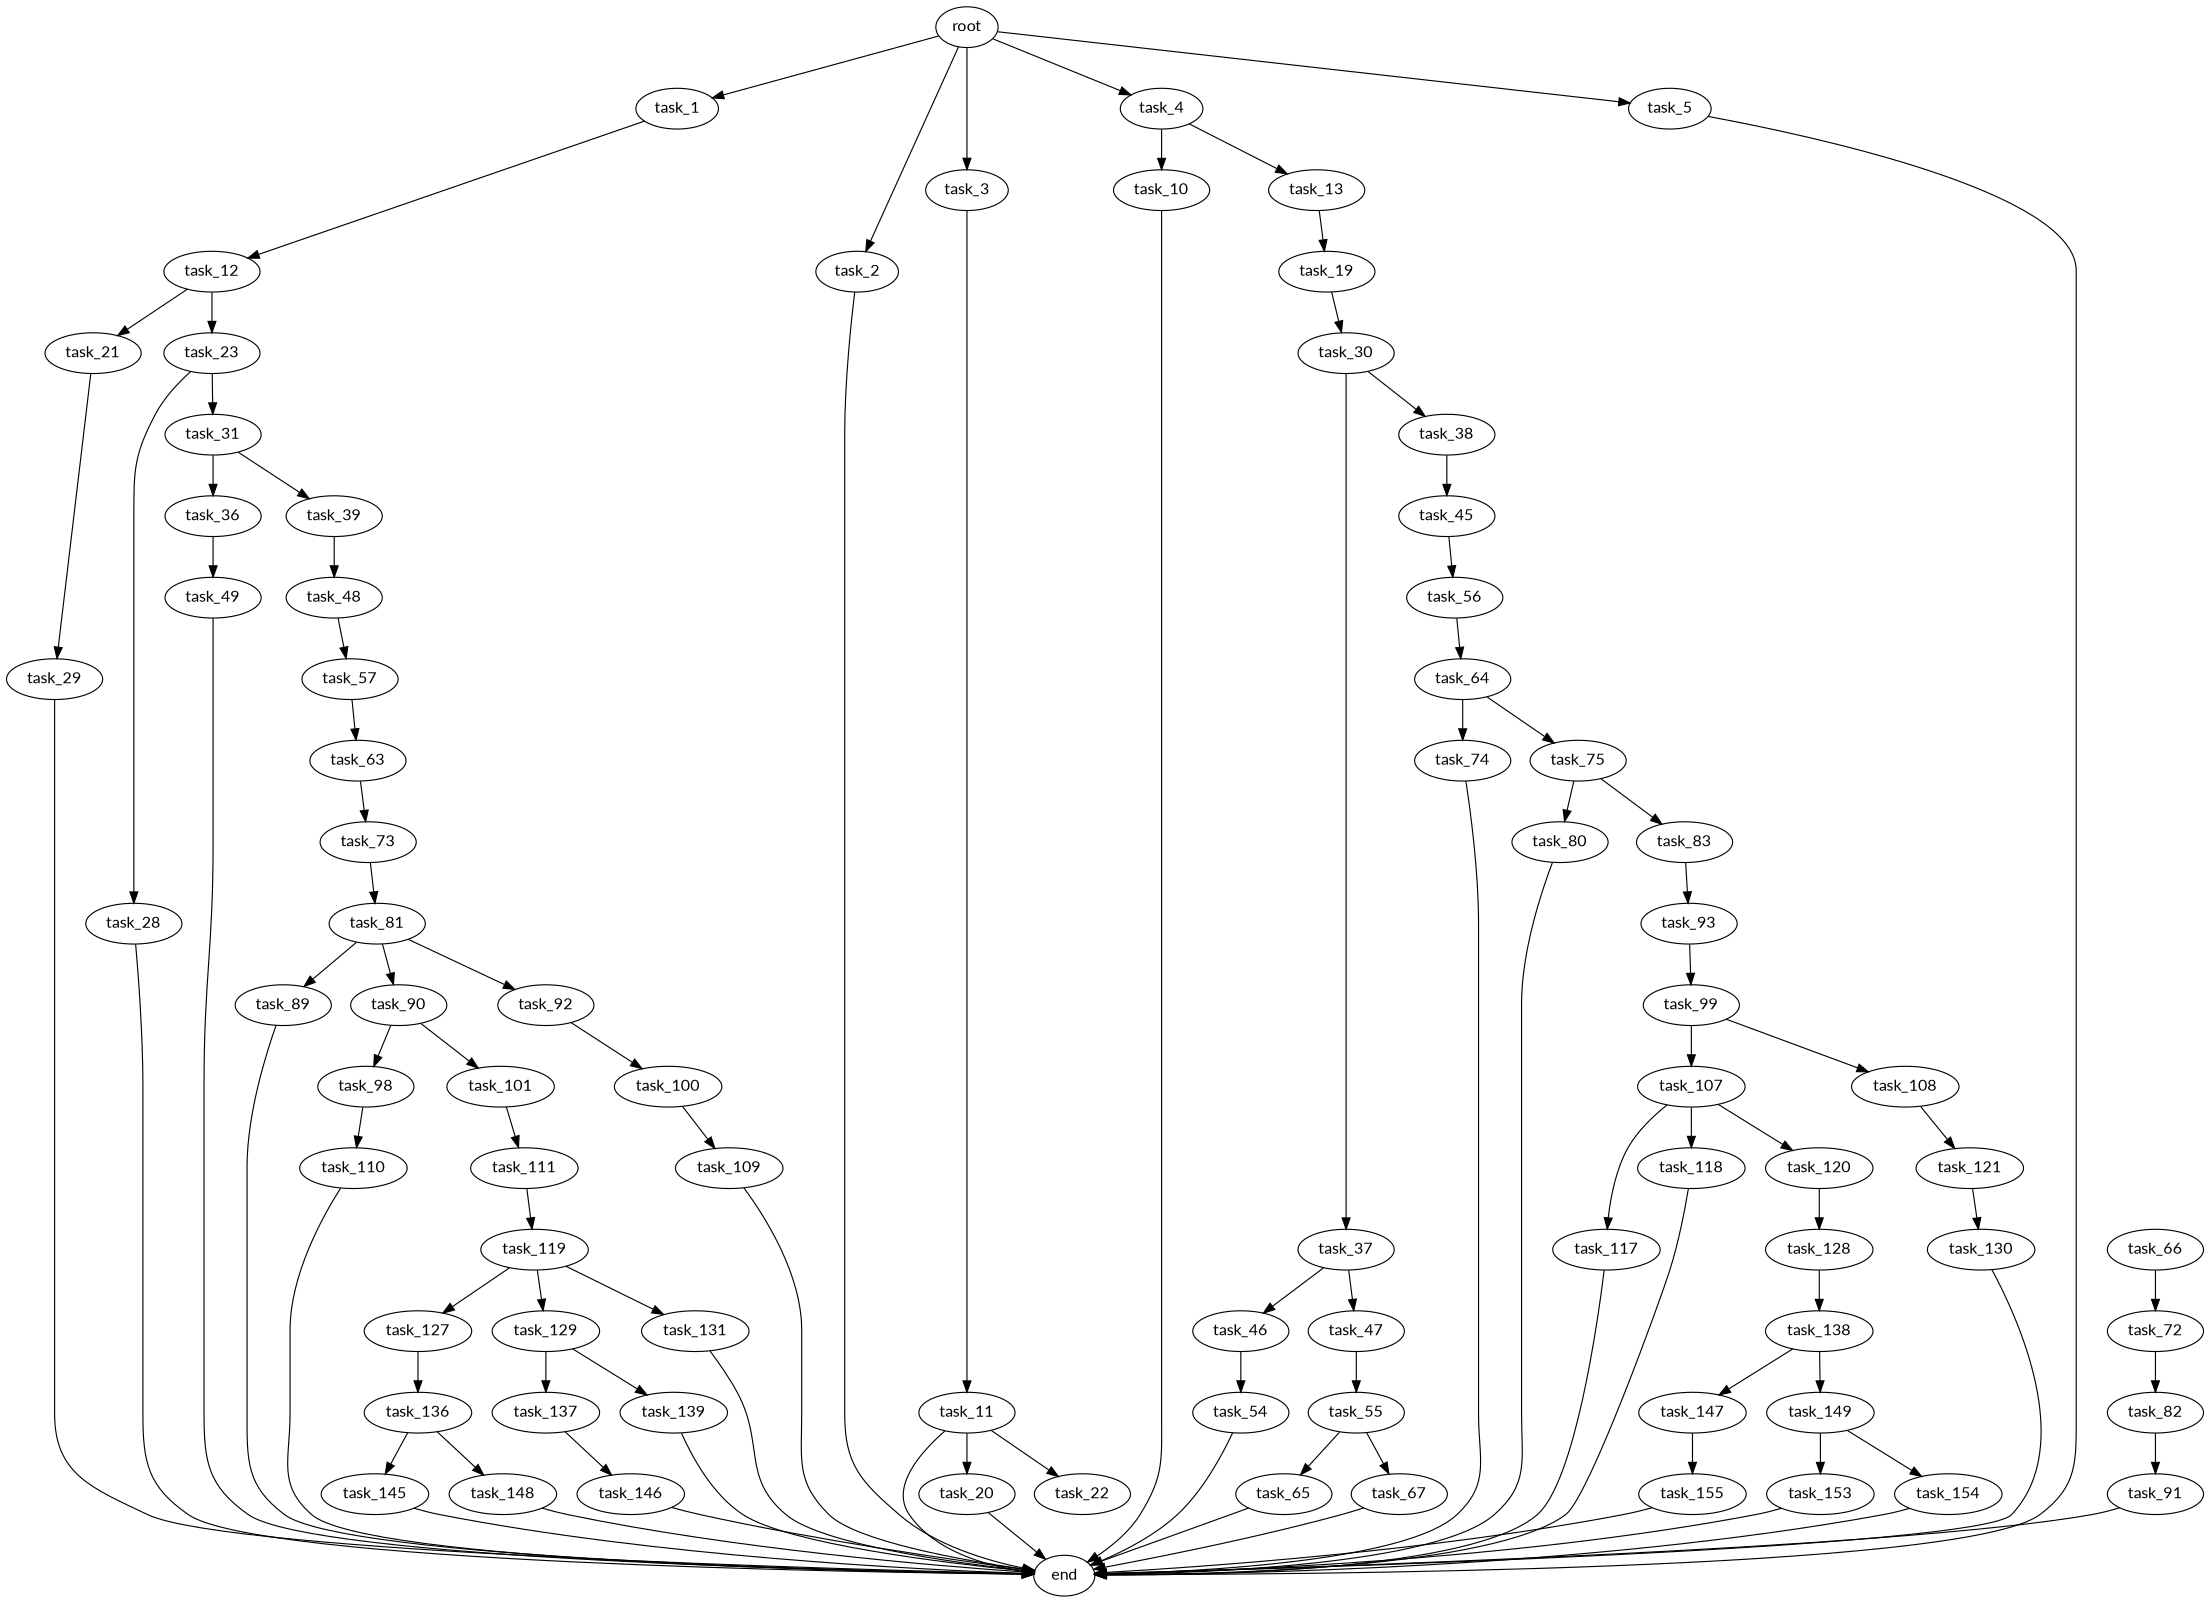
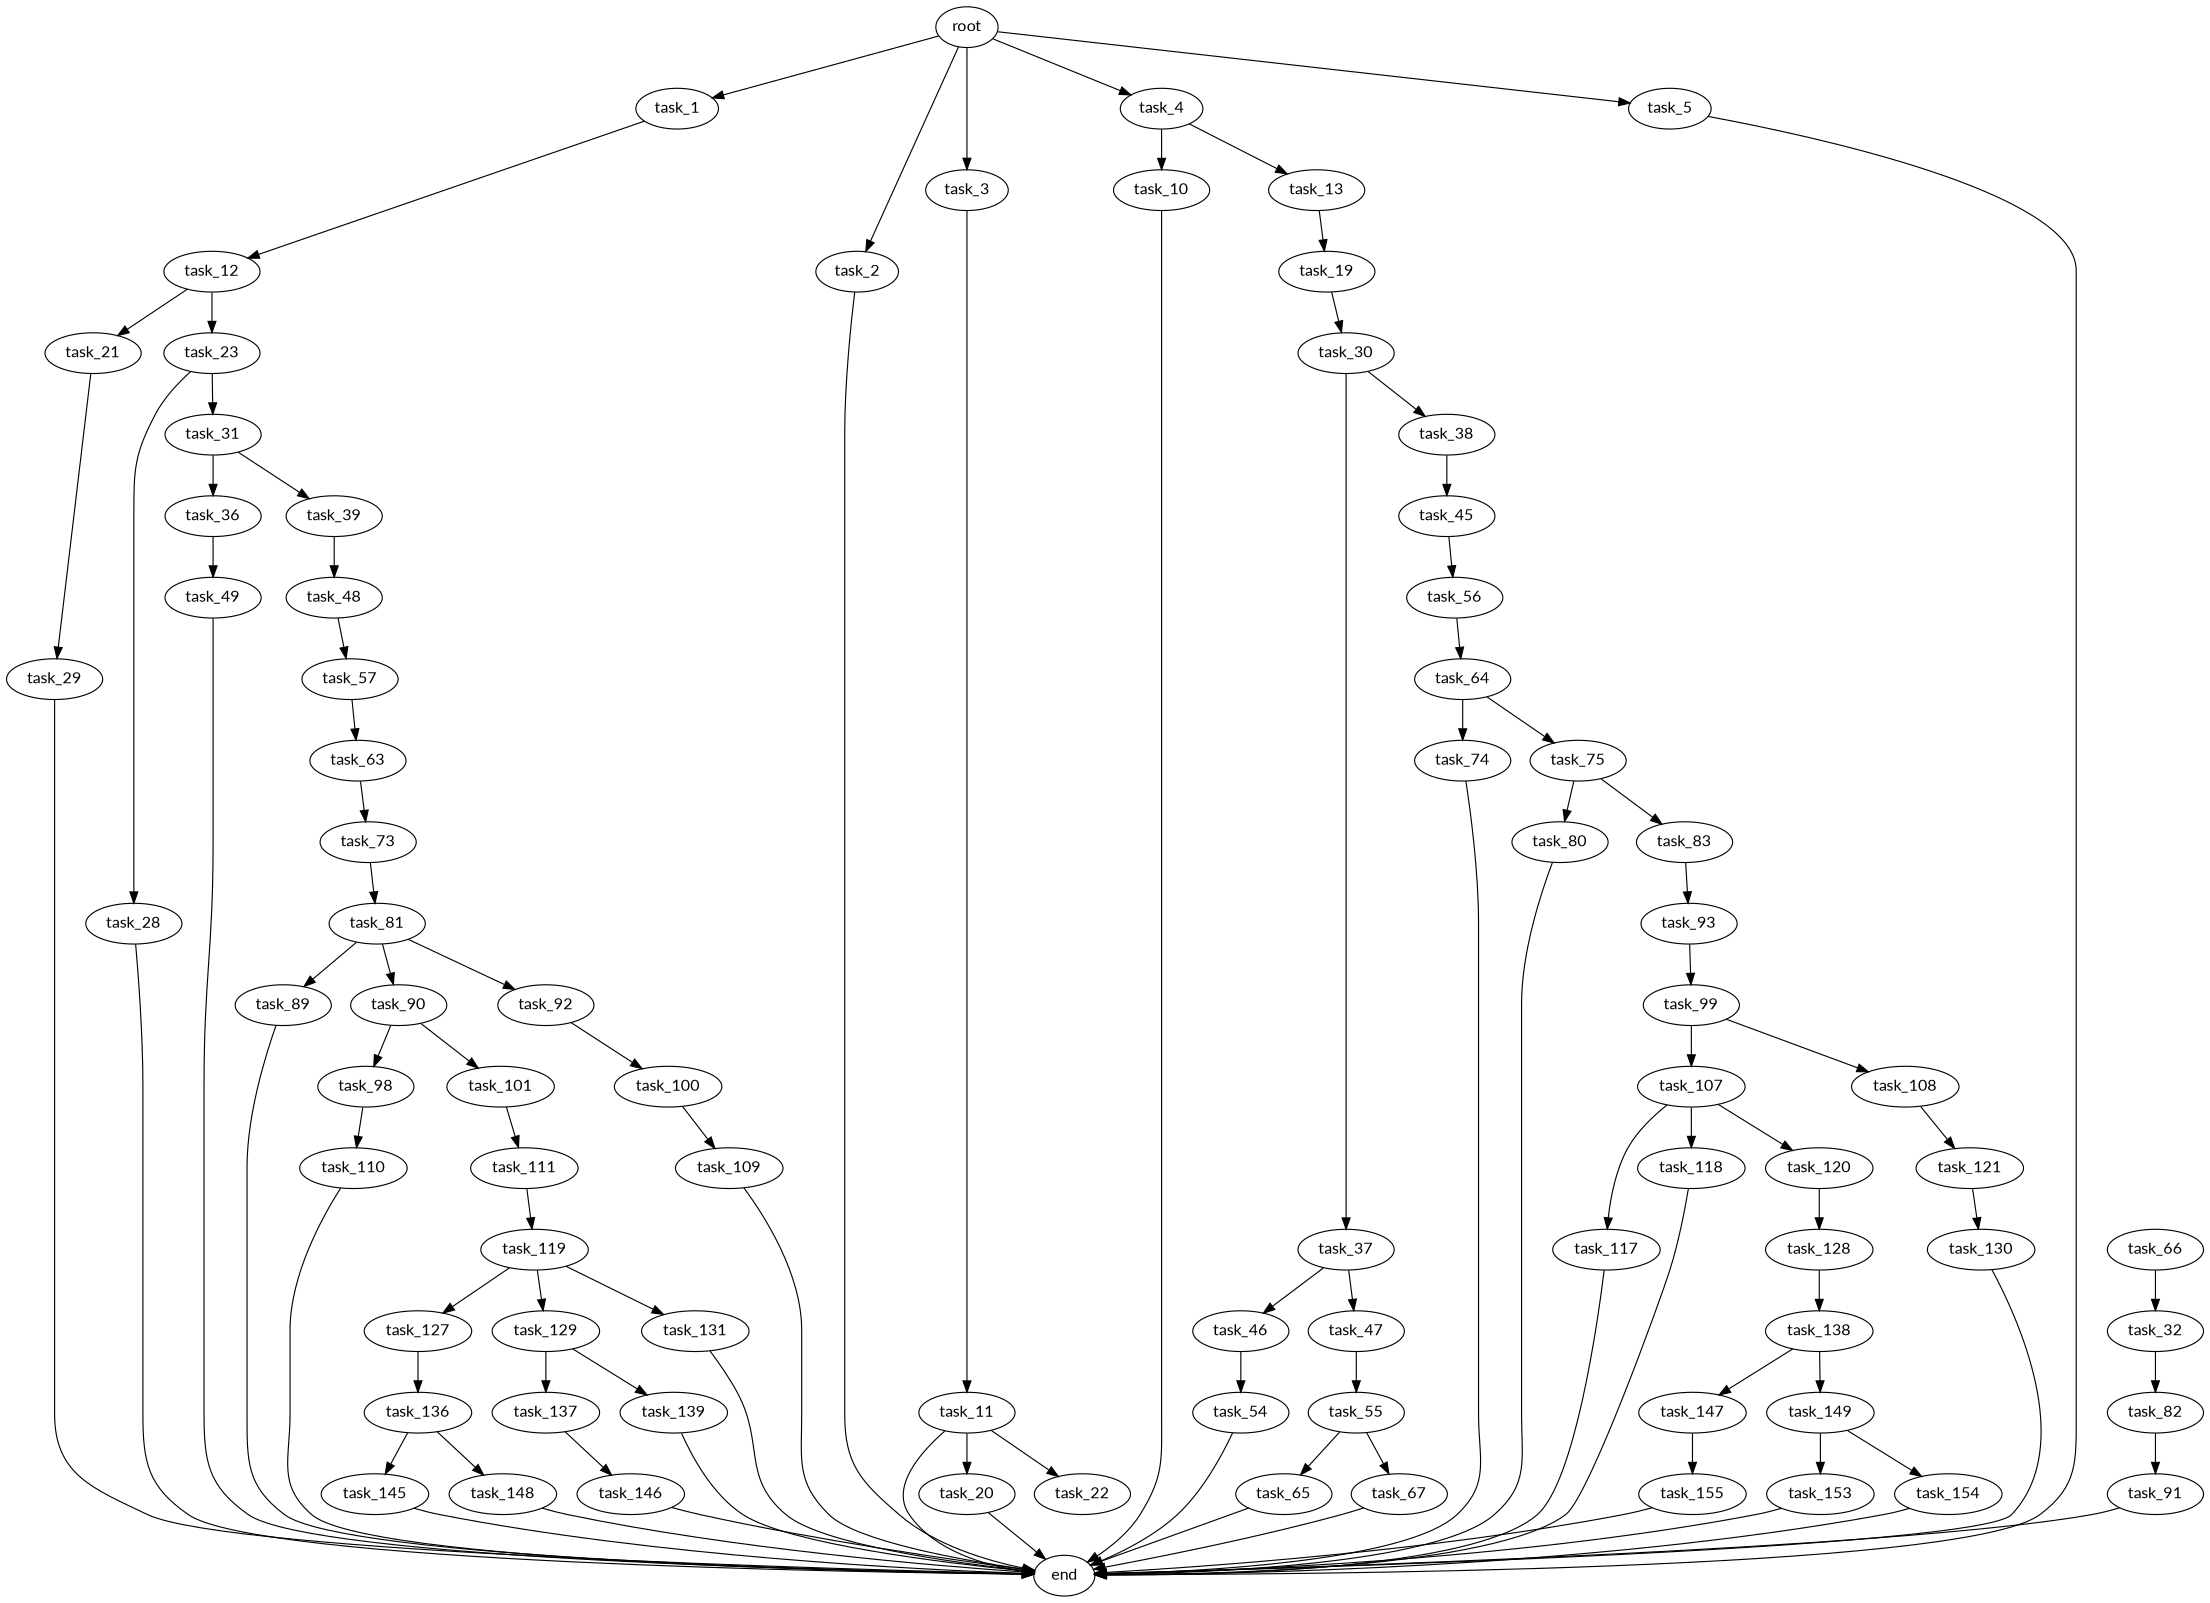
  digraph {
    fontname=Lato
    node [fontname=Lato]
    edge [fontname=Lato]
    root
    task_1
    task_2
    task_3
    task_4
    task_5
    task_12
    end
    task_11
    task_10
    task_13
    task_21
    task_23
    task_20
    task_22
    task_19
    task_29
    task_28
    task_31
    task_30
    task_37
    task_38
    task_36
    task_39
    task_46
    task_47
    task_45
    task_49
    task_48
    task_54
    task_55
    task_56
    task_57
    task_64
    task_65
    task_67
    task_63
    task_74
    task_75
    task_73
    task_66
-   task_72
+   task_72 [label=task_32]
    task_81
    task_80
    task_83
    task_82
    task_91
    task_89
    task_90
    task_92
    task_93
    task_98
    task_101
    task_100
    task_99
    task_110
    task_111
    task_109
    task_107
    task_108
    task_117
    task_118
    task_120
    task_121
    task_119
    task_128
    task_130
    task_127
    task_129
    task_131
    task_136
    task_137
    task_139
    task_138
    task_145
    task_148
    task_147
    task_149
    task_146
    task_155
    task_153
    task_154
    root -> task_1
    root -> task_2
    root -> task_3
    root -> task_4
    root -> task_5
    task_1 -> task_12
    task_2 -> end
    task_3 -> task_11
    task_4 -> task_10
    task_4 -> task_13
    task_5 -> end
    task_12 -> task_21
    task_12 -> task_23
    task_11 -> end
    task_11 -> task_20
    task_11 -> task_22
    task_10 -> end
    task_13 -> task_19
    task_21 -> task_29
    task_23 -> task_28
    task_23 -> task_31
    task_20 -> end
    task_19 -> task_30
    task_29 -> end
    task_28 -> end
    task_31 -> task_36
    task_31 -> task_39
    task_30 -> task_37
    task_30 -> task_38
    task_37 -> task_46
    task_37 -> task_47
    task_38 -> task_45
    task_36 -> task_49
    task_39 -> task_48
    task_46 -> task_54
    task_47 -> task_55
    task_45 -> task_56
    task_49 -> end
    task_48 -> task_57
    task_54 -> end
    task_55 -> task_65
    task_55 -> task_67
    task_56 -> task_64
    task_57 -> task_63
    task_64 -> task_74
    task_64 -> task_75
    task_65 -> end
    task_67 -> end
    task_63 -> task_73
    task_74 -> end
    task_75 -> task_80
    task_75 -> task_83
    task_73 -> task_81
    task_66 -> task_72
    task_72 -> task_82
    task_81 -> task_89
    task_81 -> task_90
    task_81 -> task_92
    task_80 -> end
    task_83 -> task_93
    task_82 -> task_91
    task_91 -> end
    task_89 -> end
    task_90 -> task_98
    task_90 -> task_101
    task_92 -> task_100
    task_93 -> task_99
    task_98 -> task_110
    task_101 -> task_111
    task_100 -> task_109
    task_99 -> task_107
    task_99 -> task_108
    task_110 -> end
    task_111 -> task_119
    task_109 -> end
    task_107 -> task_117
    task_107 -> task_118
    task_107 -> task_120
    task_108 -> task_121
    task_117 -> end
    task_118 -> end
    task_120 -> task_128
    task_121 -> task_130
    task_119 -> task_127
    task_119 -> task_129
    task_119 -> task_131
    task_128 -> task_138
    task_130 -> end
    task_127 -> task_136
    task_129 -> task_137
    task_129 -> task_139
    task_131 -> end
    task_136 -> task_145
    task_136 -> task_148
    task_137 -> task_146
    task_139 -> end
    task_138 -> task_147
    task_138 -> task_149
    task_145 -> end
    task_148 -> end
    task_147 -> task_155
    task_149 -> task_153
    task_149 -> task_154
    task_146 -> end
    task_155 -> end
    task_153 -> end
    task_154 -> end
  }
